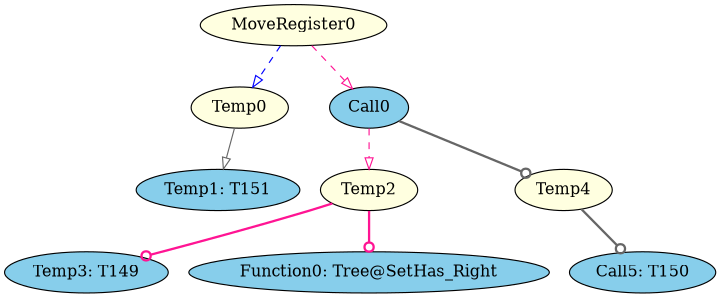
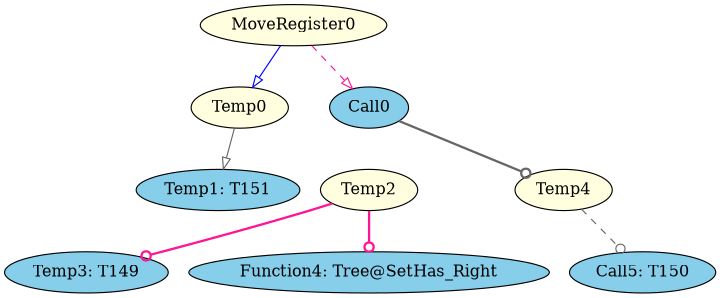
  digraph {
    ordering=out
    node [fillcolor=skyblue style=filled]
    edge [arrowhead=onormal color=deeppink style=bold]
    Temp0 [fillcolor=lightyellow]
    "Temp1: T151"
    Temp2 [fillcolor=lightyellow]
    "Temp3: T149"
-   "Function0: Tree@SetHas_Right"
+   "Function0: Tree@SetHas_Right" [label="Function4: Tree@SetHas_Right"]
    MoveRegister0 [fillcolor=lightyellow]
    Call0
    Temp4 [fillcolor=lightyellow]
    n9 [label="Call5: T150"]
    Temp0 -> "Temp1: T151" [color=gray40 style=solid]
    Temp2 -> "Temp3: T149" [arrowhead=odot]
    Temp2 -> "Function0: Tree@SetHas_Right" [arrowhead=odot]
-   MoveRegister0 -> Temp0 [color=blue style=dashed]
+   MoveRegister0 -> Temp0 [color=blue style=solid]
    MoveRegister0 -> Call0 [style=dashed]
-   Call0 -> Temp2 [style=dashed]
    Call0 -> Temp4 [arrowhead=odot color=gray40]
-   Temp4 -> n9 [arrowhead=odot color=gray40]
+   Temp4 -> n9 [arrowhead=odot color=gray40 style=dashed]
  }
